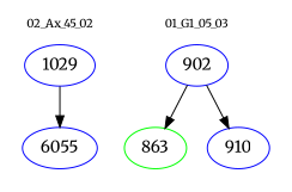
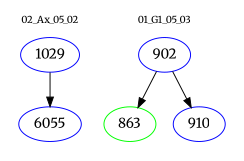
  digraph {
    fontname=Merriweather
    node [color=blue fontname=Merriweather]
    edge [color=black fontname=Merriweather]
    n1 [label=1029]
    n2 [label=6055]
    n3 [label=902]
    n4 [color=green label=863]
    n5 [label=910]
    subgraph cluster_1 {
      color=white
      fontsize=10
-     label="02_Ax_45_02"
+     label="02_Ax_05_02"
      n1
      n2
    }
    subgraph cluster_2 {
      color=white
      fontsize=10
      label="01_G1_05_03"
      n3
      n4
      n5
    }
    n1 -> n2
    n3 -> n4
    n3 -> n5
  }
